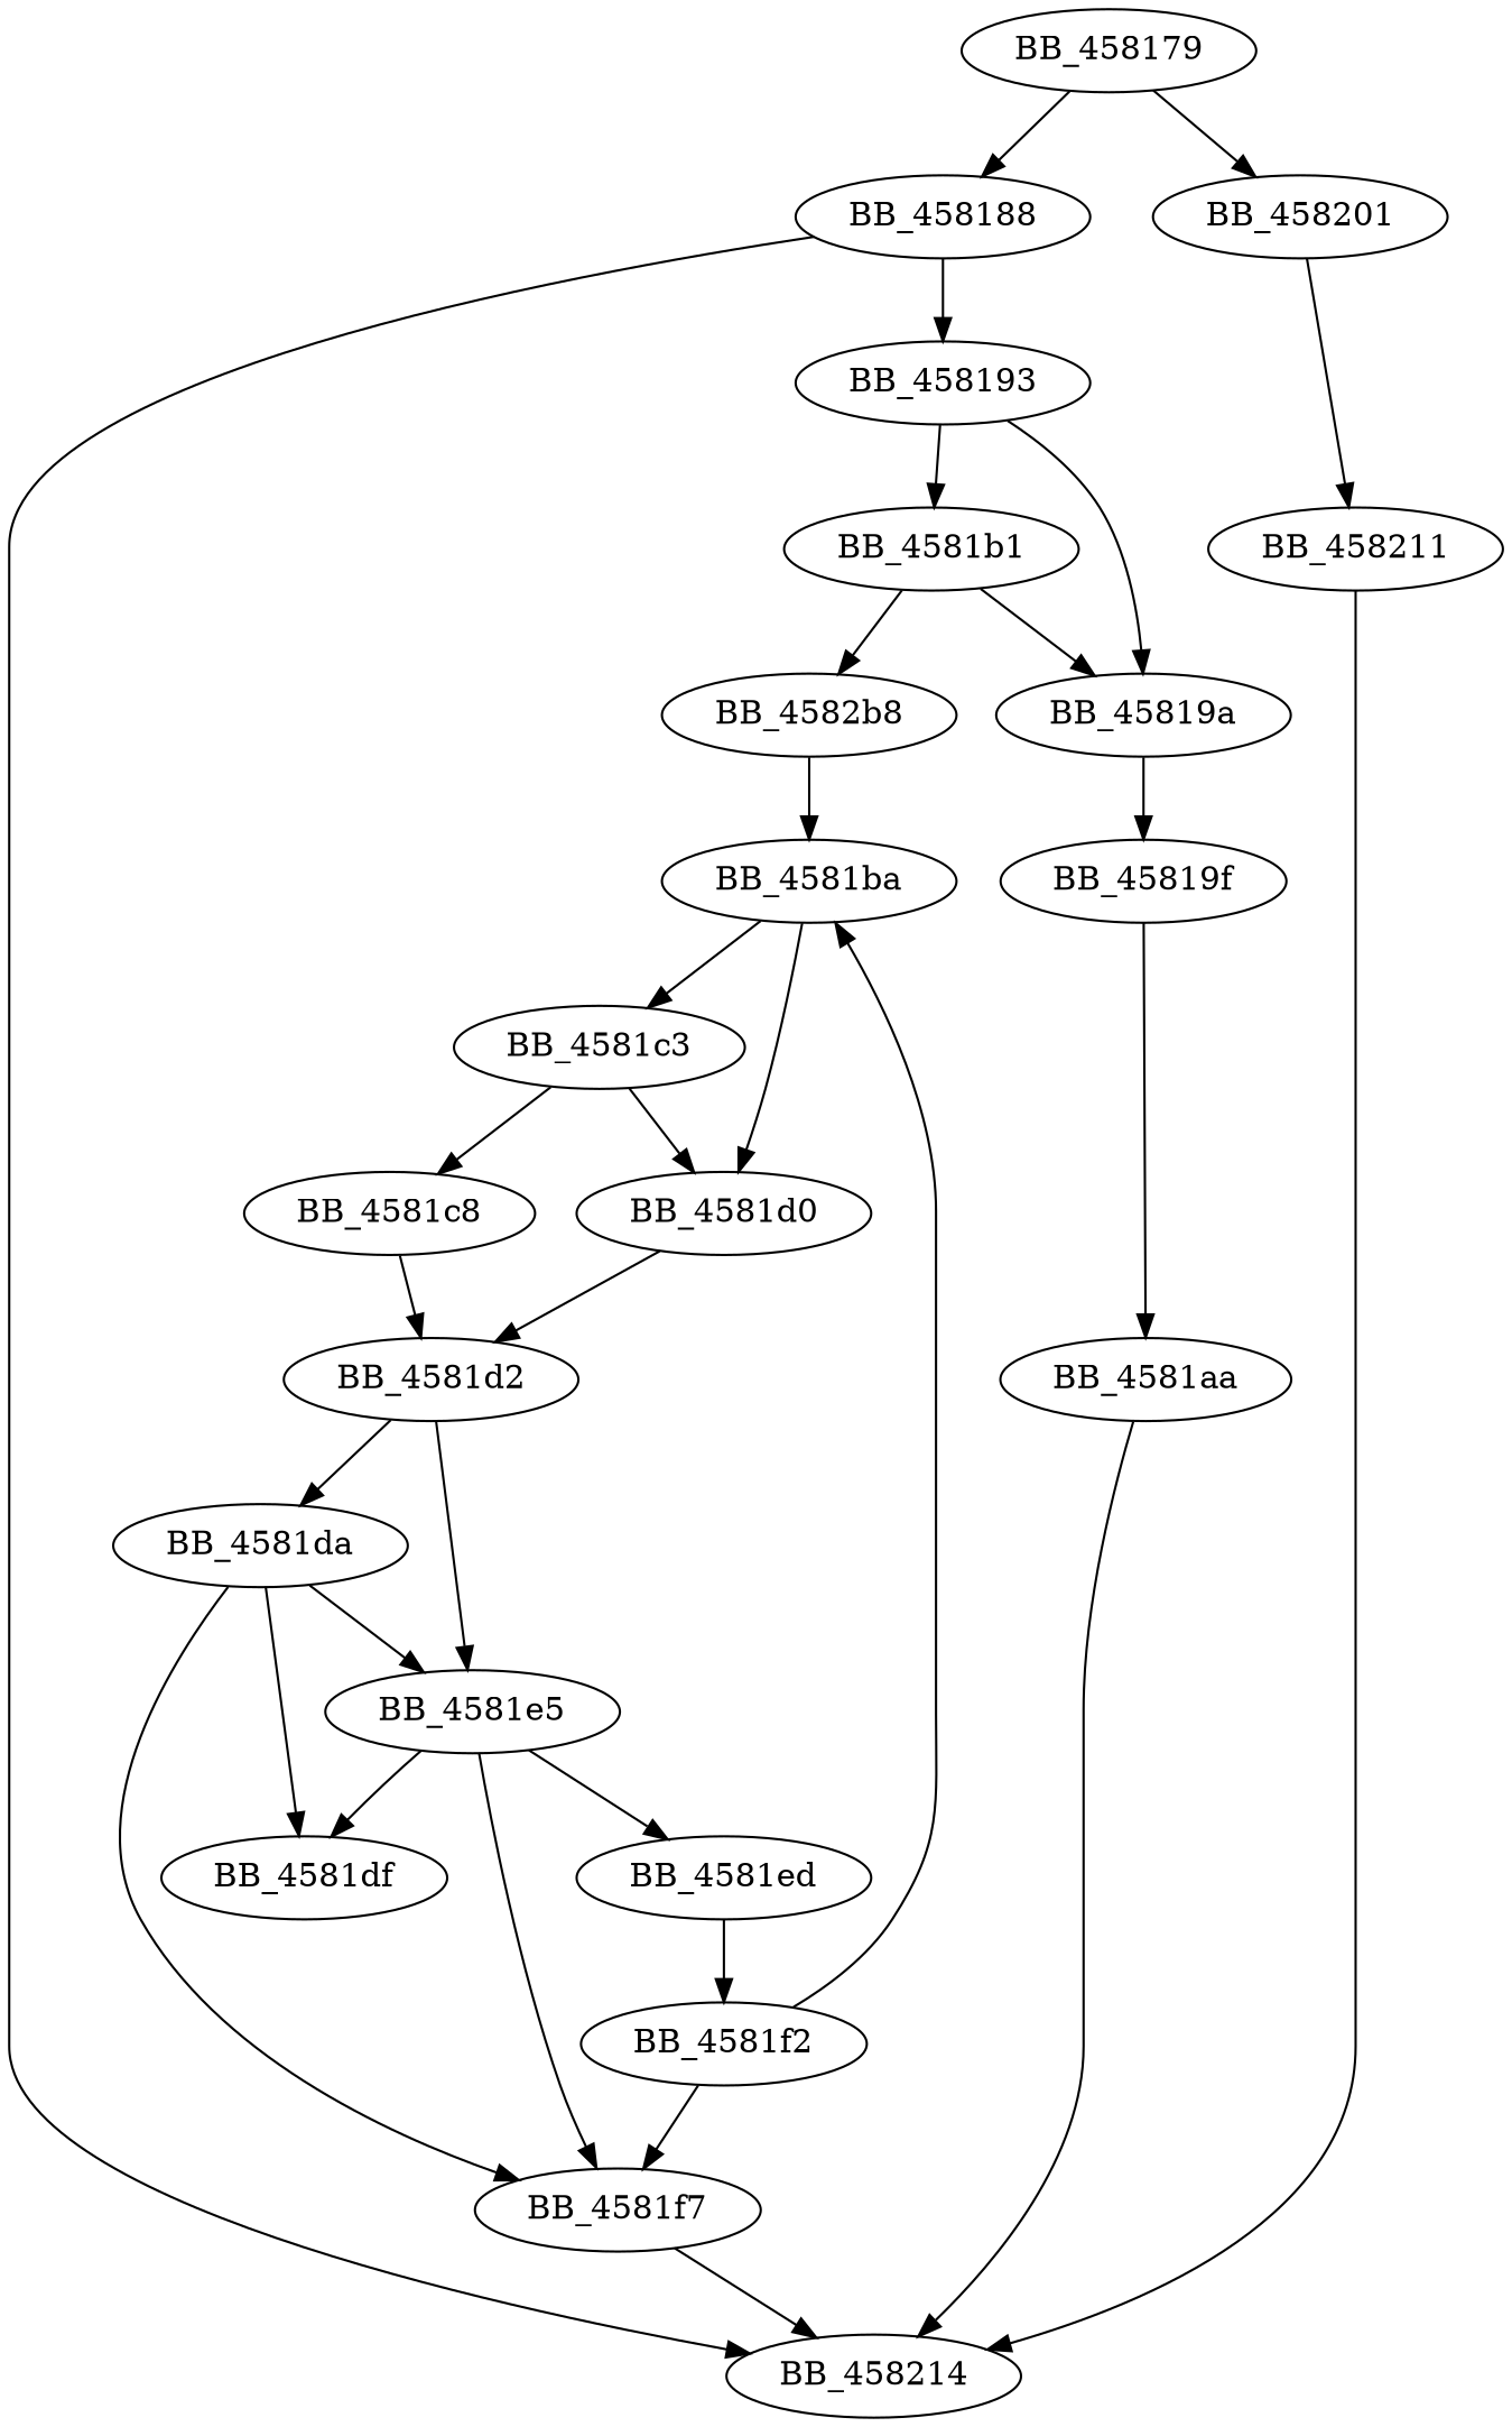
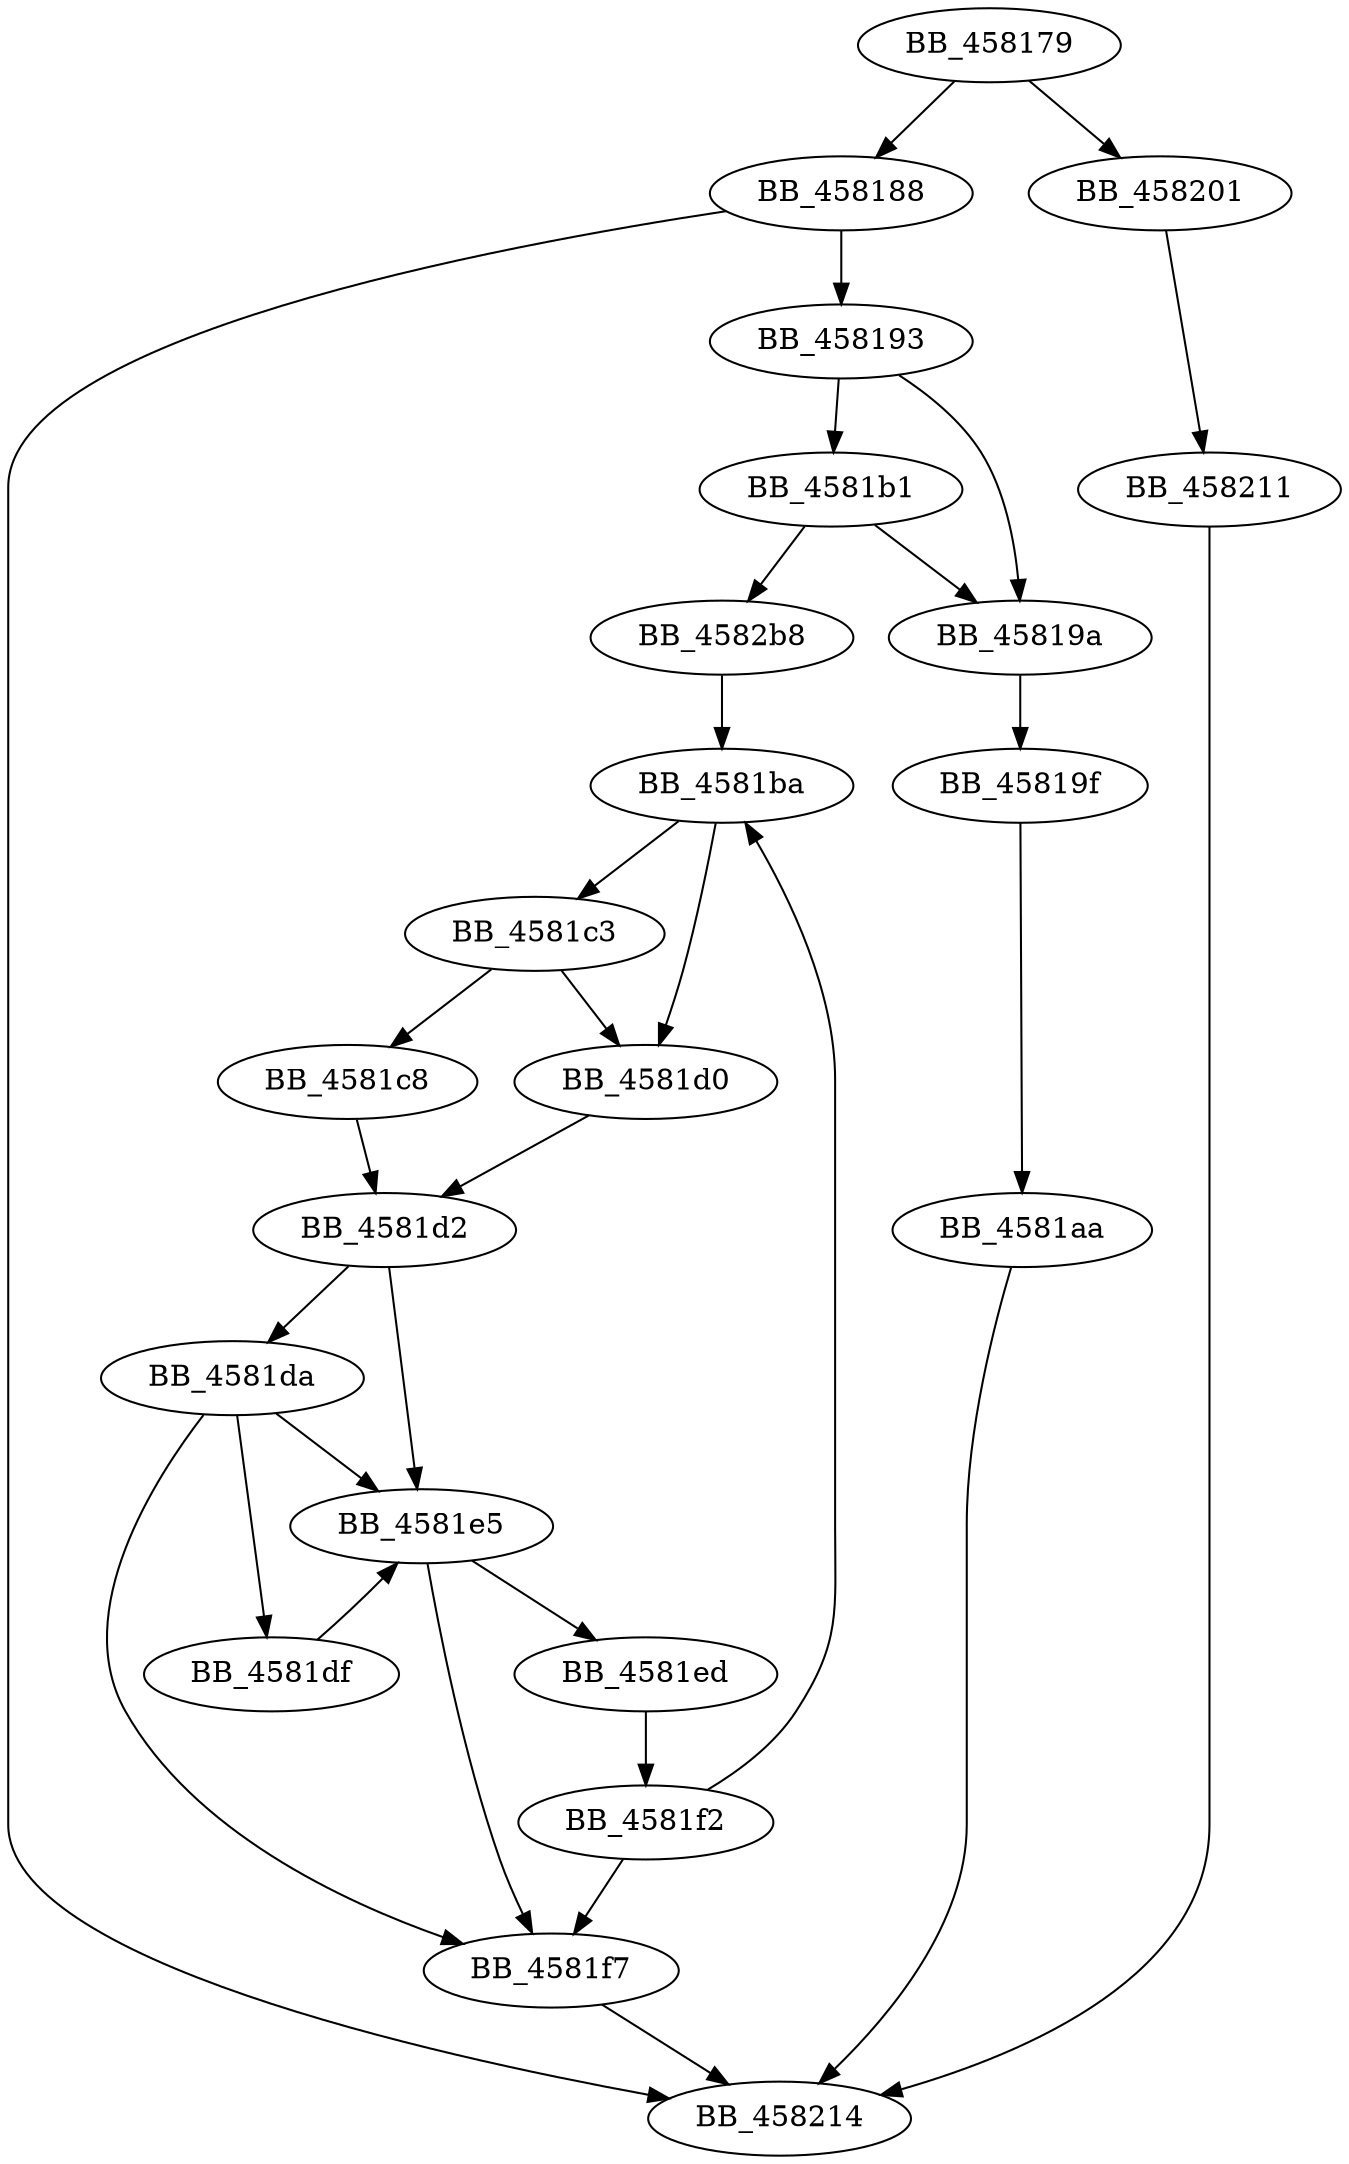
  digraph {
    BB_458179
    BB_458188
    BB_458201
    BB_458193
    BB_458214
    BB_458211
    BB_45819a
    BB_4581b1
    BB_45819f
    n10 [label=BB_4582b8]
    BB_4581aa
    BB_4581ba
    BB_4581c3
    BB_4581d0
    BB_4581c8
    BB_4581d2
    BB_4581da
    BB_4581e5
    BB_4581df
    BB_4581f7
    BB_4581ed
    BB_4581f2
    BB_458179 -> BB_458188
    BB_458179 -> BB_458201
    BB_458188 -> BB_458193
    BB_458188 -> BB_458214
    BB_458201 -> BB_458211
    BB_458193 -> BB_45819a
    BB_458193 -> BB_4581b1
    BB_458211 -> BB_458214
    BB_45819a -> BB_45819f
    BB_4581b1 -> BB_45819a
    BB_4581b1 -> n10
    BB_45819f -> BB_4581aa
    n10 -> BB_4581ba
    BB_4581aa -> BB_458214
    BB_4581ba -> BB_4581c3
    BB_4581ba -> BB_4581d0
    BB_4581c3 -> BB_4581d0
    BB_4581c3 -> BB_4581c8
    BB_4581d0 -> BB_4581d2
    BB_4581c8 -> BB_4581d2
    BB_4581d2 -> BB_4581da
    BB_4581d2 -> BB_4581e5
    BB_4581da -> BB_4581e5
    BB_4581da -> BB_4581df
    BB_4581da -> BB_4581f7
    BB_4581e5 -> BB_4581f7
    BB_4581e5 -> BB_4581ed
-   BB_4581e5 -> BB_4581df
+   BB_4581df -> BB_4581e5
    BB_4581f7 -> BB_458214
    BB_4581ed -> BB_4581f2
    BB_4581f2 -> BB_4581ba
    BB_4581f2 -> BB_4581f7
  }
